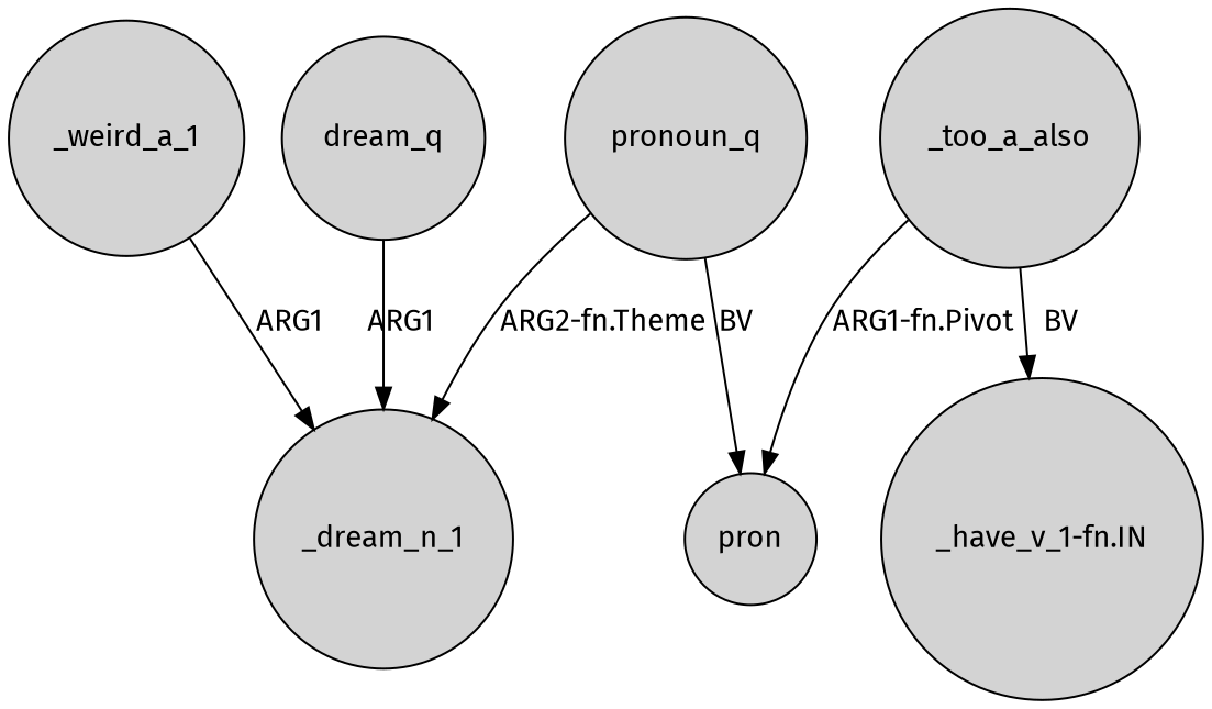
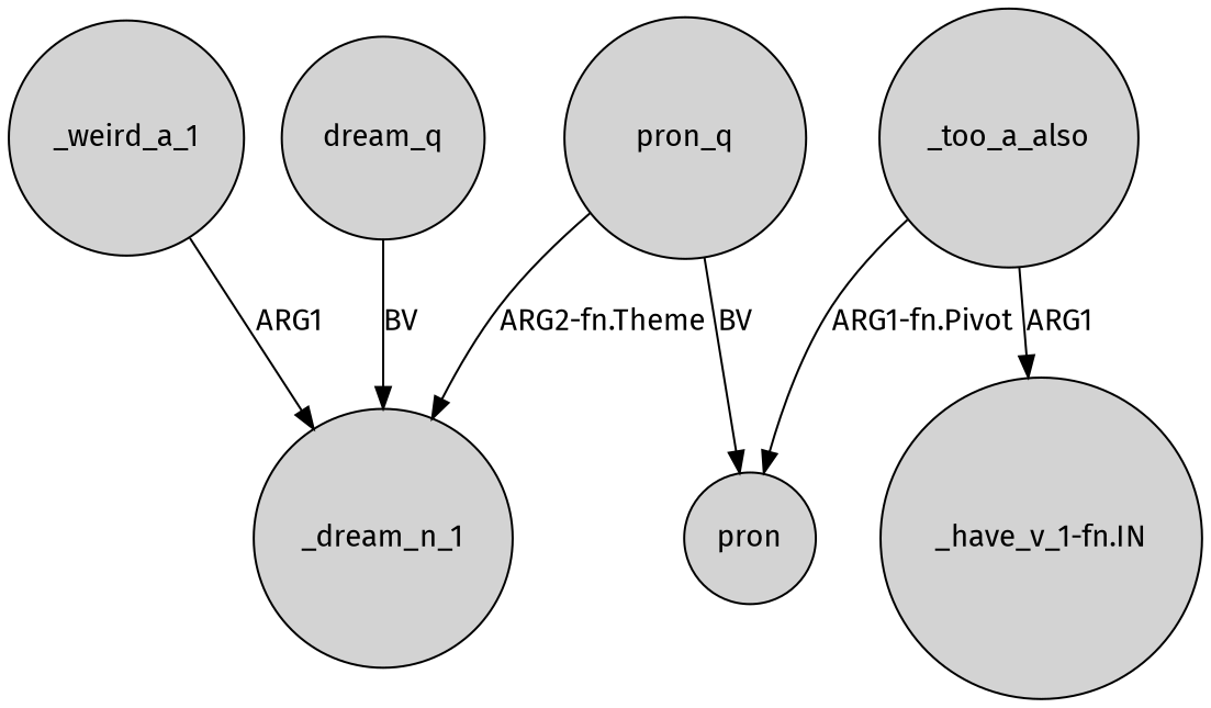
  digraph {
    fontname="Fira Sans"
    node [fontname="Fira Sans" shape=circle style=filled]
    edge [fontname="Fira Sans"]
    _weird_a_1
    _dream_n_1
    _too_a_also
    "_have_v_1-fn.IN"
    pron
    n6 [label=dream_q]
-   pronoun_q
+   pronoun_q [label=pron_q]
    _weird_a_1 -> _dream_n_1 [label=ARG1]
-   _too_a_also -> "_have_v_1-fn.IN" [label=BV]
+   _too_a_also -> "_have_v_1-fn.IN" [label=ARG1]
    _too_a_also -> pron [label="ARG1-fn.Pivot"]
-   n6 -> _dream_n_1 [label=ARG1]
+   n6 -> _dream_n_1 [label=BV]
    pronoun_q -> _dream_n_1 [label="ARG2-fn.Theme"]
    pronoun_q -> pron [label=BV]
  }
